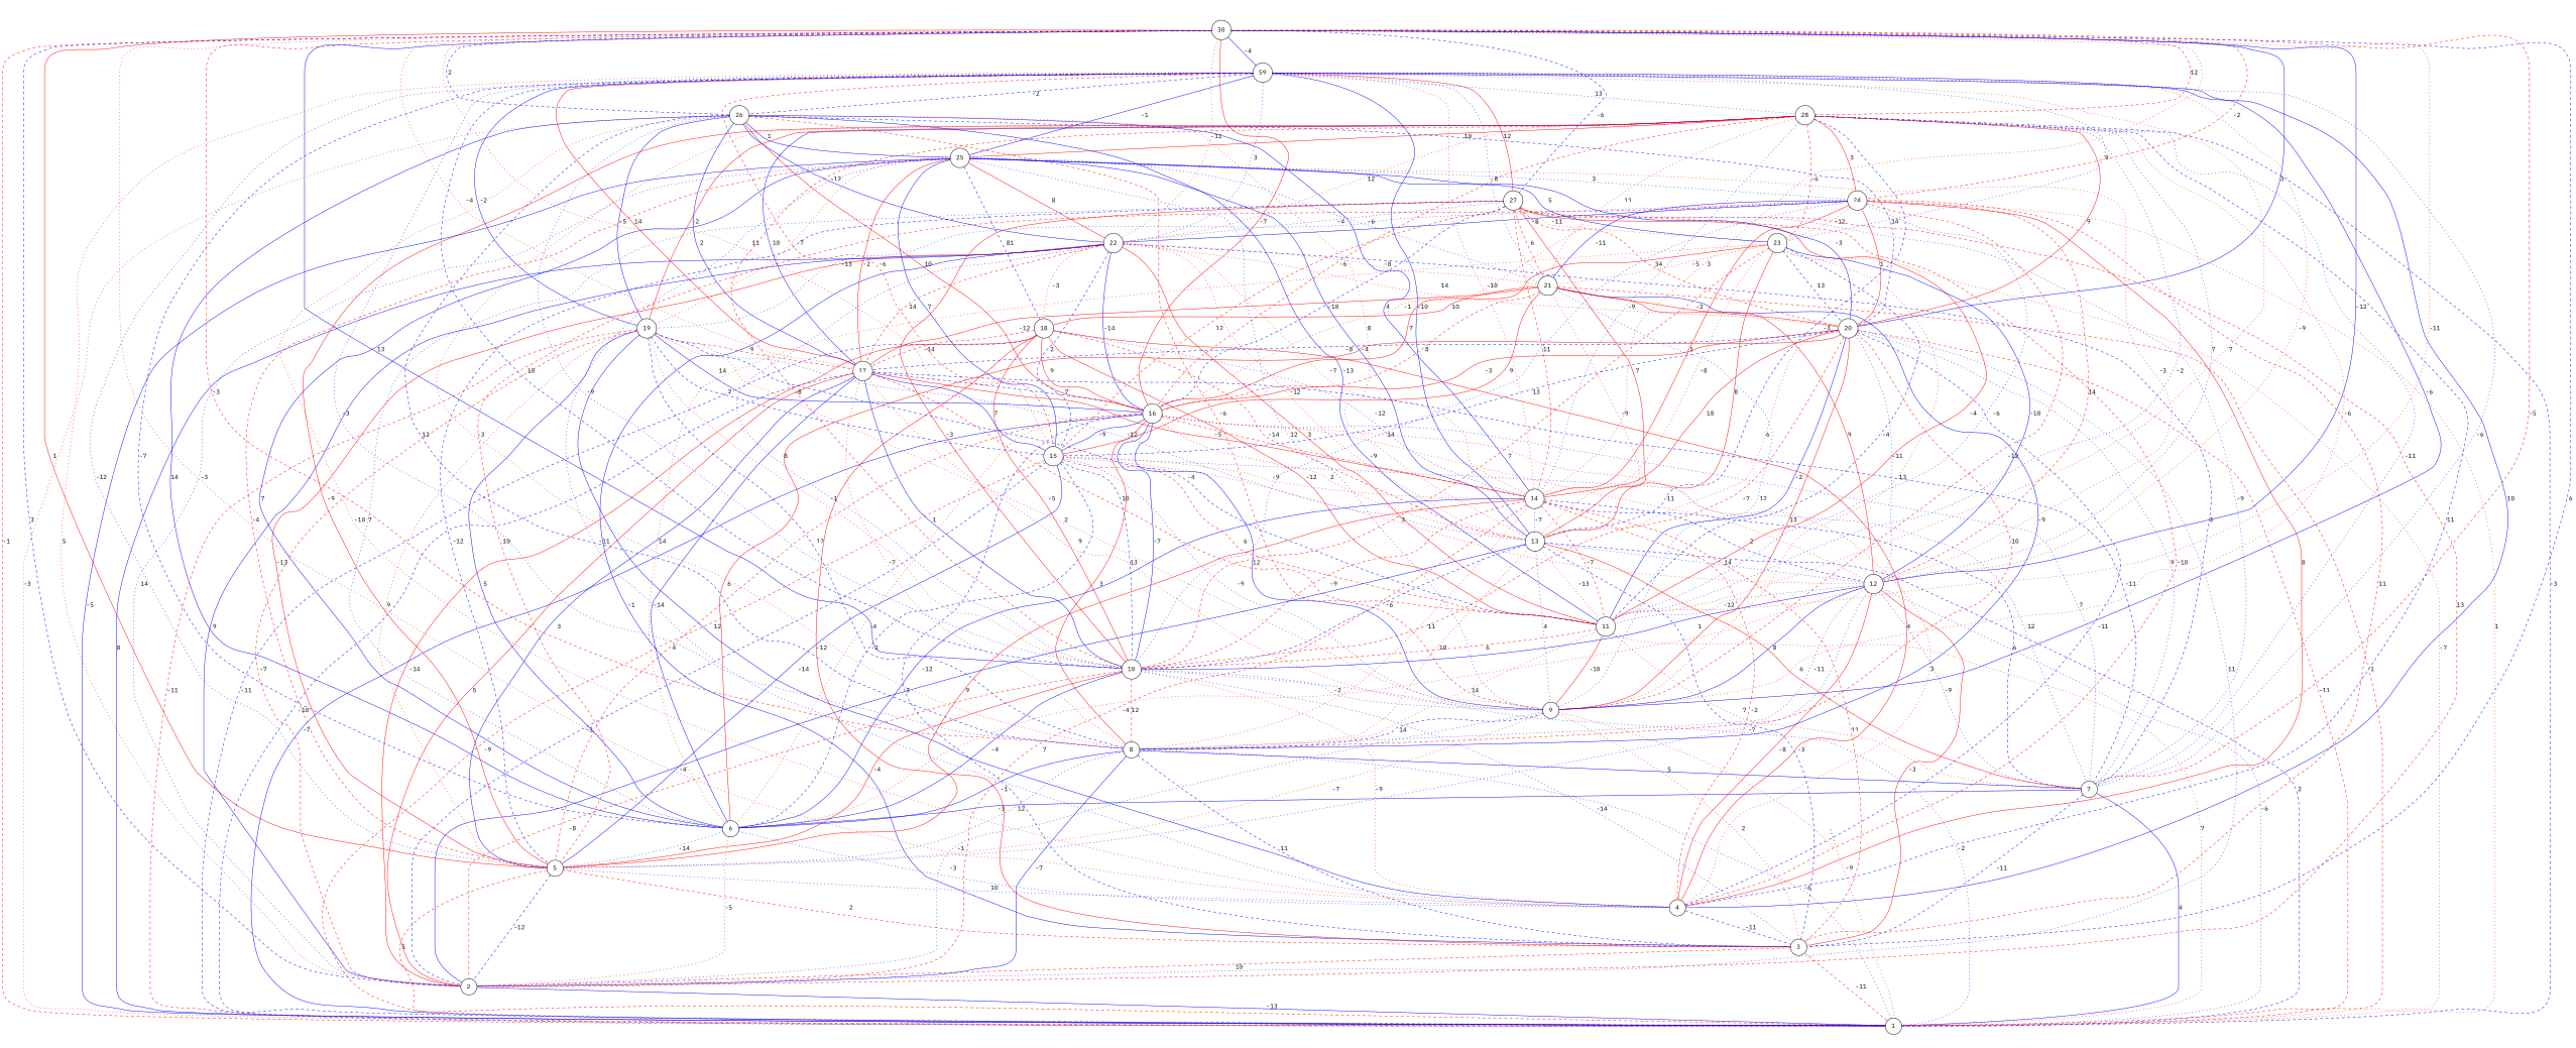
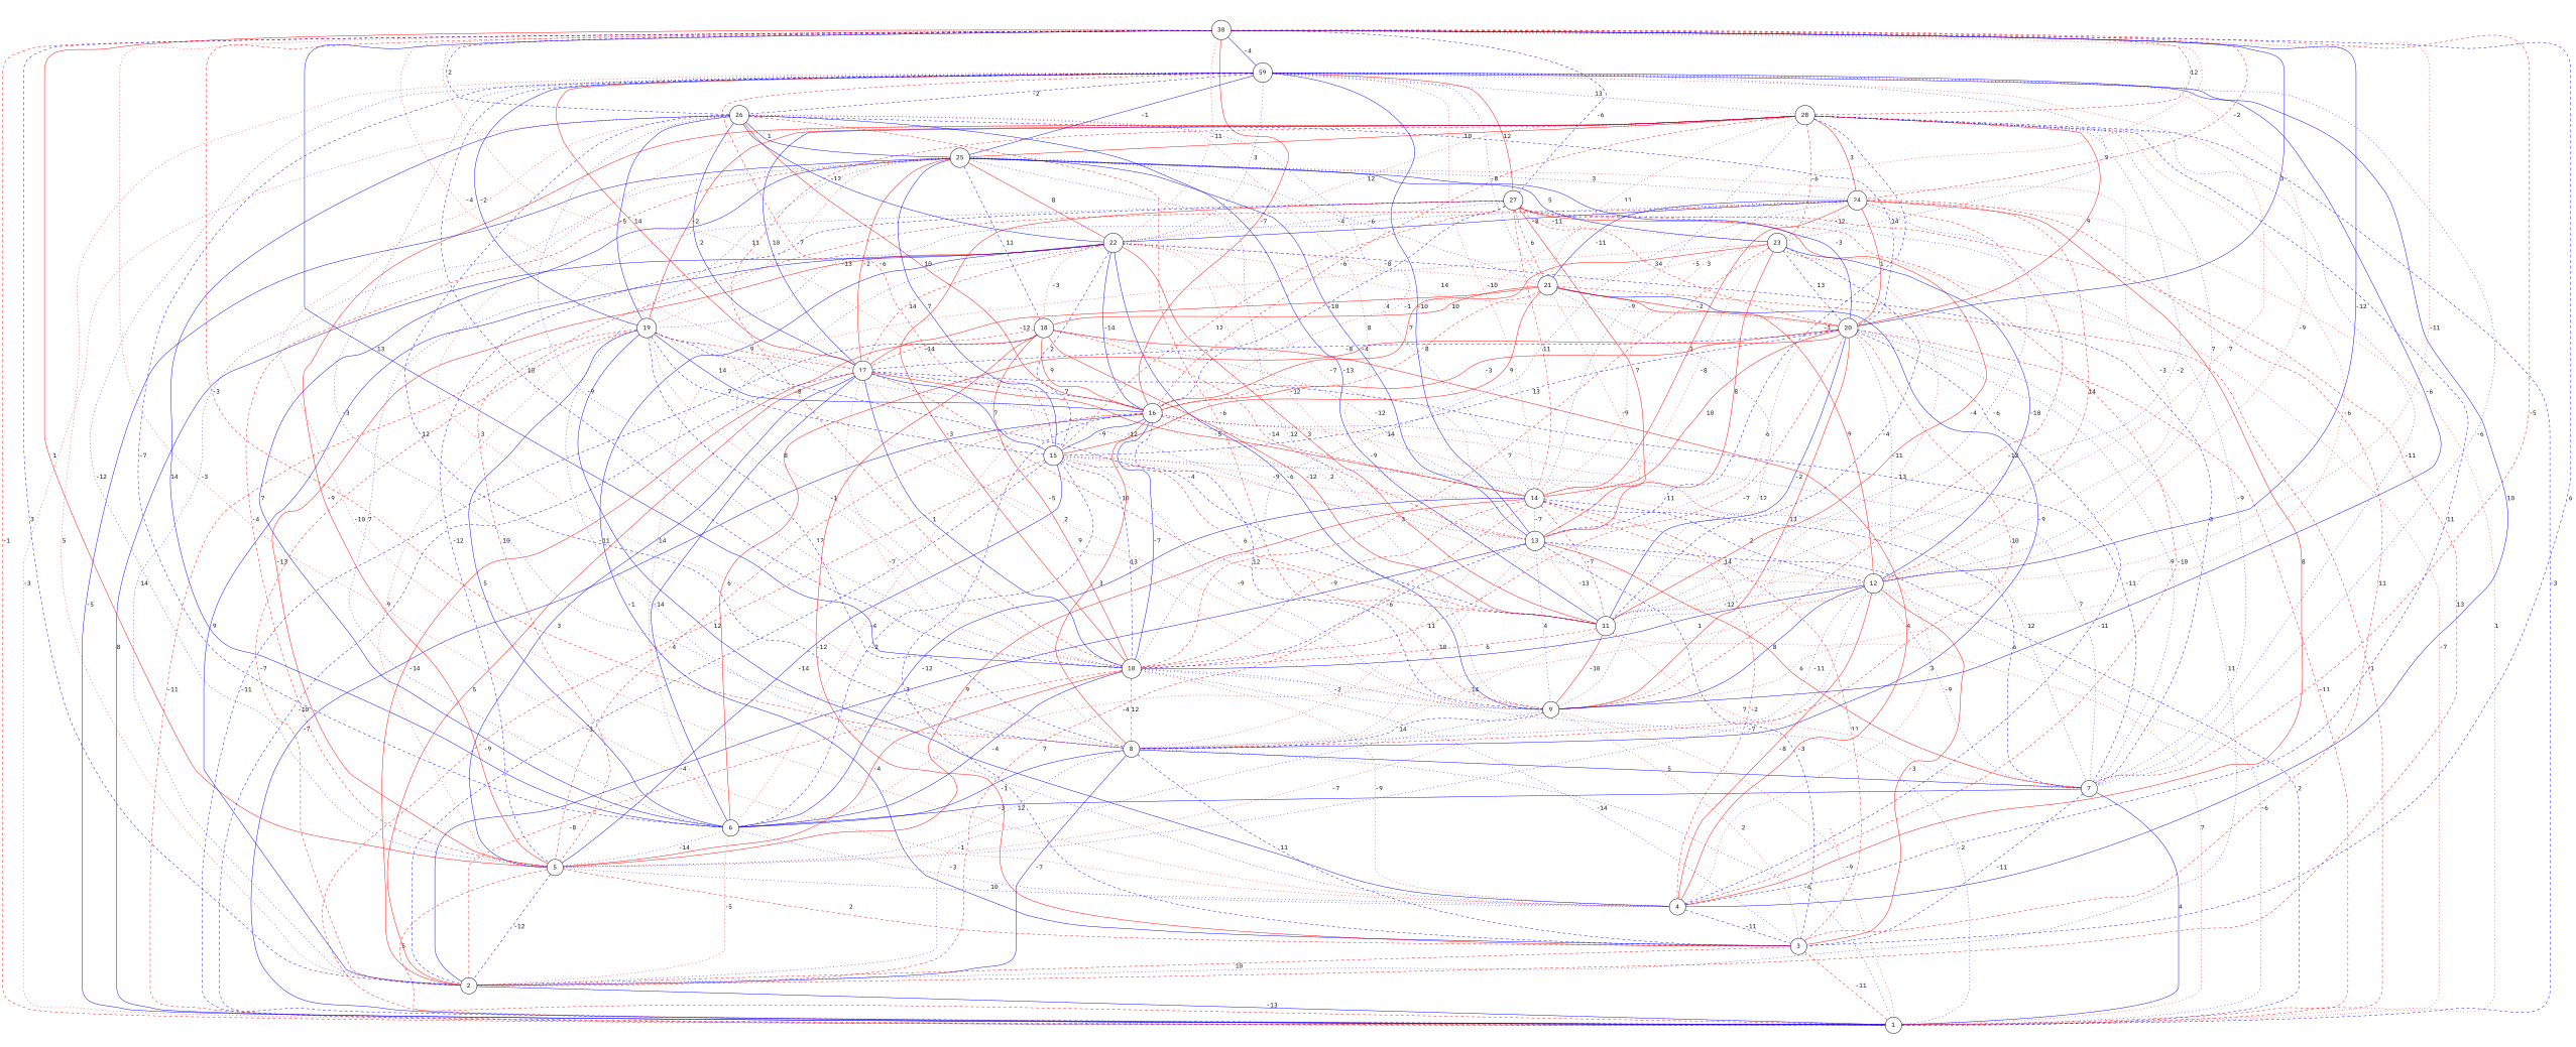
  graph {
    fontname="IBM Plex Mono"
    node [fontname="IBM Plex Mono" shape=circle]
    edge [color=red fontname="IBM Plex Mono" style=dotted]
    30
    1
    2
    3
    4
    5
    7
    8
    10
    11
    12
    14
    15
    16
    17
    20
    22
    24
    26
    27
    28
    n22 [label=59]
    6
    9
    13
    21
    18
    19
    23
    25
    30 -- 1 [label=-1 style=dashed]
    30 -- 2 [color=blue label=3 style=dashed]
    30 -- 3 [color=blue label=6 style=dashed]
    30 -- 4 [label=-3]
    30 -- 5 [label=1 style=solid]
    30 -- 7 [label=-5 style=dashed]
    30 -- 8 [label=-3 style=dashed]
    30 -- 10 [color=blue label=13 style=solid]
    30 -- 11 [label=-11]
    30 -- 12 [color=blue label=-12 style=solid]
    30 -- 14 [label=3]
    30 -- 15 [label=11]
    30 -- 16 [label=-7 style=solid]
    30 -- 17 [label=-4]
    30 -- 20 [color=blue label=3 style=solid]
    30 -- 22 [label=-11]
    30 -- 24 [label=-2 style=dashed]
    30 -- 26 [color=blue label=2 style=dashed]
    30 -- 27 [color=blue label=-6 style=dashed]
    30 -- 28 [label=12 style=dashed]
    30 -- n22 [color=blue label=-4 style=solid]
    2 -- 1 [color=blue label=-13 style=solid]
    3 -- 1 [label=-11 style=dashed]
    3 -- 2 [label=10 style=dashed]
    4 -- 3 [color=blue label=-11 style=dashed]
    5 -- 1 [label=5 style=dashed]
    5 -- 2 [color=blue label=-12 style=dashed]
    5 -- 3 [label=2 style=dashed]
    5 -- 4 [color=blue label=10]
    7 -- 1 [color=blue label=4 style=solid]
    7 -- 3 [color=blue label=-11 style=dashed]
    7 -- 6 [color=blue label=-3 style=solid]
    8 -- 1 [color=blue label=-6]
    8 -- 2 [color=blue label=-7 style=solid]
    8 -- 3 [color=blue label=11 style=dashed]
    8 -- 5 [color=blue label=12]
    8 -- 7 [color=blue label=5 style=solid]
    8 -- 6 [color=blue label=-1 style=solid]
    10 -- 1 [color=blue label=-2]
    10 -- 2 [label=-8 style=dashed]
    10 -- 3 [color=blue label=-14]
    10 -- 4 [label=-9]
    10 -- 5 [label=-4 style=solid]
    10 -- 8 [label=12 style=dashed]
    10 -- 6 [color=blue label=-4 style=solid]
    10 -- 9 [color=blue label=-2]
    11 -- 1 [label=7]
    11 -- 7 [label=7]
    11 -- 8 [label=14]
    11 -- 10 [label=6 style=dashed]
    11 -- 9 [label=-10 style=solid]
    12 -- 1 [color=blue label=-6]
    12 -- 3 [label=-3 style=solid]
    12 -- 4 [label=-8 style=solid]
    12 -- 5 [color=blue label=-7]
    12 -- 7 [color=blue label=-9]
    12 -- 8 [color=blue label=-11]
    12 -- 10 [color=blue label=1 style=solid]
    12 -- 11 [color=blue label=-12]
    12 -- 6 [label=-4]
    12 -- 9 [color=blue label=8 style=solid]
    14 -- 2 [label=7 style=dashed]
    14 -- 3 [label=11 style=dashed]
    14 -- 4 [label=-2 style=dashed]
    14 -- 5 [label=9 style=solid]
    14 -- 7 [color=blue label=6 style=dashed]
    14 -- 8 [label=11]
    14 -- 10 [label=-9 style=dashed]
    14 -- 11 [label=-7 style=dashed]
    14 -- 12 [color=blue label=2 style=dashed]
    14 -- 6 [color=blue label=-12 style=solid]
    14 -- 13 [color=blue label=-7]
    15 -- 1 [label=-9 style=dashed]
    15 -- 2 [color=blue label=-3 style=dashed]
    15 -- 5 [color=blue label=-14 style=solid]
    15 -- 7 [color=blue label=12]
    15 -- 10 [color=blue label=13 style=dashed]
    15 -- 11 [label=6 style=dashed]
    15 -- 12 [label=3]
    15 -- 14 [label=-9]
    15 -- 6 [color=blue label=-2 style=dashed]
    15 -- 9 [color=blue label=-9]
    16 -- 1 [color=blue label=-7 style=solid]
    16 -- 3 [color=blue label=3 style=dashed]
    16 -- 4 [label=3]
    16 -- 5 [label=4 style=dashed]
    16 -- 7 [color=blue label=7]
    16 -- 8 [label=3 style=solid]
    16 -- 10 [color=blue label=-7 style=solid]
    16 -- 12 [label=11]
    16 -- 14 [label=-9 style=dashed]
    16 -- 15 [color=blue label=-9 style=solid]
    16 -- 6 [label=-4]
-   16 -- 9 [color=blue label=12 style=solid]
+   16 -- 9 [color=blue label=12 style=dashed]
    16 -- 13 [label=2]
    17 -- 1 [color=blue label=-10 style=dashed]
    17 -- 2 [label=5 style=solid]
    17 -- 5 [color=blue label=3 style=solid]
    17 -- 7 [color=blue label=-11 style=dashed]
    17 -- 8 [label=-7]
    17 -- 10 [color=blue label=1 style=solid]
    17 -- 11 [label=10 style=dashed]
    17 -- 14 [label=-5 style=solid]
    17 -- 15 [color=blue label=7 style=solid]
    17 -- 16 [color=blue label=7 style=dashed]
    17 -- 6 [color=blue label=-14 style=solid]
    17 -- 9 [label=9]
    20 -- 1 [label=-11 style=dashed]
    20 -- 2 [color=blue label=11]
    20 -- 4 [color=blue label=-11 style=dashed]
    20 -- 7 [color=blue label=9]
    20 -- 8 [label=10 style=dashed]
    20 -- 10 [label=-7 style=dashed]
    20 -- 11 [color=blue label=-2 style=solid]
    20 -- 12 [color=blue label=-11]
    20 -- 14 [label=10 style=solid]
    20 -- 15 [color=blue label=13 style=dashed]
    20 -- 16 [label=-3 style=solid]
    20 -- 17 [color=blue label=-8 style=dashed]
    20 -- 6 [label=6 style=solid]
    20 -- 9 [label=13 style=solid]
    20 -- 13 [label=6]
    22 -- 1 [color=blue label=8 style=solid]
    22 -- 2 [color=blue label=9 style=solid]
    22 -- 3 [color=blue label=-1 style=solid]
    22 -- 5 [label=-13 style=solid]
    22 -- 7 [color=blue label=3 style=dashed]
    22 -- 10 [color=blue label=8]
    22 -- 11 [label=3 style=solid]
    22 -- 14 [label=-7]
    22 -- 15 [color=blue label=2 style=dashed]
    22 -- 16 [color=blue label=-14 style=solid]
    22 -- 17 [label=14 style=dashed]
    22 -- 20 [label=14]
+   22 -- 9 [color=blue label=-6 style=solid]
    22 -- 13 [label=-12]
    22 -- 21 [label=-8]
    22 -- 18 [label=-3]
    24 -- 1 [label=1]
    24 -- 3 [label=11 style=dashed]
    24 -- 4 [label=8 style=solid]
    24 -- 5 [label=10 style=dashed]
    24 -- 10 [color=blue label=14]
    24 -- 11 [color=blue label=-6]
    24 -- 12 [label=14 style=dashed]
    24 -- 14 [label=1 style=solid]
    24 -- 16 [label=-1]
    24 -- 20 [label=1 style=solid]
    24 -- 22 [color=blue label=-8 style=solid]
    24 -- 9 [label=-12 style=dashed]
    24 -- 21 [color=blue label=-11 style=solid]
    24 -- 19 [color=blue label=-13]
    24 -- 23 [label=-12]
    26 -- 1 [label=-3]
    26 -- 4 [label=-10]
    26 -- 8 [color=blue label=12 style=dashed]
    26 -- 10 [color=blue label=-9]
    26 -- 11 [color=blue label=-13 style=solid]
-   26 -- 14 [color=blue label=4 style=solid]
+   26 -- 14 [color=blue label=4]
    26 -- 16 [label=10 style=solid]
    26 -- 17 [color=blue label=2 style=solid]
    26 -- 20 [color=blue label=14 style=dashed]
    26 -- 22 [color=blue label=-12 style=solid]
    26 -- 6 [color=blue label=14 style=solid]
    26 -- 9 [label=-6 style=dashed]
    26 -- 13 [label=8]
    26 -- 19 [color=blue label=-5 style=solid]
    26 -- 25 [color=blue label=1 style=solid]
    27 -- 2 [label=13 style=dashed]
    27 -- 4 [label=-10 style=dashed]
    27 -- 5 [color=blue label=-12 style=dashed]
    27 -- 7 [color=blue label=-9]
    27 -- 10 [label=-3 style=solid]
    27 -- 11 [label=-4 style=solid]
    27 -- 14 [label=11 style=dashed]
    27 -- 15 [label=12 style=dashed]
    27 -- 16 [color=blue label=-10 style=dashed]
    27 -- 20 [label=34 style=dashed]
    27 -- 22 [color=blue label=-4]
    27 -- 6 [color=blue label=7]
    27 -- 13 [label=7 style=solid]
    27 -- 21 [label=6 style=dashed]
    27 -- 23 [label=-11]
    28 -- 1 [color=blue label=-3 style=dashed]
    28 -- 4 [color=blue label=11 style=dashed]
    28 -- 5 [label=-9 style=solid]
    28 -- 7 [color=blue label=-11]
    28 -- 8 [label=-3]
    28 -- 10 [label=8 style=dashed]
    28 -- 11 [color=blue label=-2]
    28 -- 12 [color=blue label=7]
    28 -- 14 [color=blue label=-9]
    28 -- 16 [label=-6 style=dashed]
    28 -- 17 [color=blue label=10 style=solid]
    28 -- 20 [label=9 style=solid]
    28 -- 22 [label=12]
    28 -- 24 [label=3 style=solid]
    28 -- 9 [label=-6]
    28 -- 13 [color=blue label=-3 style=dashed]
    28 -- 21 [label=11]
    28 -- 19 [label=-2 style=solid]
    28 -- 23 [label=-6 style=dashed]
    28 -- 25 [label=10 style=solid]
    n22 -- 2 [label=5]
    n22 -- 4 [color=blue label=10 style=solid]
    n22 -- 5 [color=blue label=-12]
    n22 -- 7 [color=blue label=-6]
    n22 -- 8 [color=blue label=-3]
    n22 -- 10 [color=blue label=10 style=dashed]
    n22 -- 11 [label=7]
    n22 -- 12 [label=-9]
    n22 -- 14 [label=-10]
    n22 -- 15 [label=-6 style=dashed]
    n22 -- 17 [label=14 style=solid]
    n22 -- 22 [color=blue label=3]
    n22 -- 26 [color=blue label=-2 style=dashed]
    n22 -- 27 [label=12 style=solid]
    n22 -- 28 [color=blue label=13]
    n22 -- 6 [color=blue label=-7 style=dashed]
    n22 -- 9 [color=blue label=-6 style=solid]
    n22 -- 13 [color=blue label=-10 style=solid]
    n22 -- 21 [color=blue label=-8]
    n22 -- 19 [color=blue label=-2 style=solid]
    n22 -- 23 [color=blue label=9]
    n22 -- 25 [color=blue label=-1 style=solid]
    6 -- 2 [label=-5]
    6 -- 4 [color=blue label=-3]
    6 -- 5 [color=blue label=-14]
    9 -- 1 [label=-9]
    9 -- 2 [color=blue label=-1]
    9 -- 3 [label=2]
    9 -- 5 [label=-7]
    9 -- 8 [color=blue label=14 style=dashed]
    13 -- 1 [color=blue label=2 style=dashed]
    13 -- 2 [color=blue label=-4 style=solid]
    13 -- 3 [color=blue label=-3 style=dashed]
    13 -- 7 [label=6 style=solid]
    13 -- 8 [label=10]
    13 -- 10 [color=blue label=-6 style=dashed]
    13 -- 11 [label=-13]
    13 -- 12 [color=blue label=14]
    13 -- 9 [color=blue label=4]
    21 -- 1 [label=1 style=dashed]
    21 -- 8 [color=blue label=-9 style=solid]
    21 -- 12 [label=9 style=solid]
    21 -- 15 [label=9 style=solid]
    21 -- 16 [label=8 style=dashed]
    21 -- 17 [label=-12 style=solid]
    21 -- 20 [label=-2 style=solid]
    21 -- 9 [color=blue label=12]
    21 -- 13 [label=-9]
    21 -- 18 [label=10 style=solid]
    18 -- 1 [color=blue label=-11 style=dashed]
    18 -- 2 [label=-14 style=solid]
    18 -- 3 [label=-12 style=solid]
    18 -- 4 [label=4 style=solid]
    18 -- 10 [label=-5 style=solid]
    18 -- 11 [label=-12 style=solid]
    18 -- 14 [color=blue label=-12]
    18 -- 16 [label=9 style=solid]
    18 -- 17 [label=-14 style=dashed]
    18 -- 13 [label=-14 style=dashed]
    19 -- 1 [label=-11 style=dashed]
    19 -- 2 [label=-7 style=dashed]
    19 -- 4 [color=blue label=12 style=solid]
    19 -- 5 [label=9]
    19 -- 8 [color=blue label=12 style=dashed]
    19 -- 10 [label=-1]
    19 -- 11 [color=blue label=-4 style=dashed]
    19 -- 15 [color=blue label=7 style=dashed]
    19 -- 16 [color=blue label=14 style=solid]
    19 -- 17 [label=9 style=dashed]
    19 -- 6 [color=blue label=5 style=solid]
    19 -- 9 [label=2]
    19 -- 13 [color=blue label=-12]
    23 -- 1 [label=-7]
    23 -- 10 [label=7 style=dashed]
    23 -- 11 [color=blue label=-4 style=dashed]
    23 -- 12 [color=blue label=-10 style=solid]
    23 -- 14 [label=-8]
    23 -- 16 [label=7 style=solid]
    23 -- 20 [color=blue label=13 style=dashed]
    23 -- 6 [label=14]
    23 -- 9 [label=13]
    23 -- 13 [label=8 style=solid]
    23 -- 21 [label=-5]
    25 -- 1 [color=blue label=-5 style=solid]
    25 -- 2 [color=blue label=14]
    25 -- 4 [color=blue label=-11]
    25 -- 5 [label=-4 style=dashed]
    25 -- 12 [label=-3]
    25 -- 15 [color=blue label=7 style=solid]
    25 -- 17 [label=-2 style=solid]
    25 -- 20 [color=blue label=-3 style=solid]
    25 -- 22 [label=8 style=solid]
    25 -- 24 [color=blue label=3]
    25 -- 6 [color=blue label=7 style=solid]
    25 -- 9 [color=blue label=12]
    25 -- 13 [color=blue label=-4 style=solid]
    25 -- 21 [color=blue label=-6]
-   25 -- 18 [color=blue label=81 style=dashed]
+   25 -- 18 [color=blue label=11 style=dashed]
    25 -- 19 [label=7]
    25 -- 23 [color=blue label=5 style=solid]
  }
